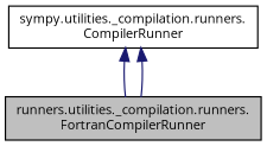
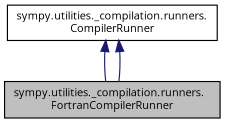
  digraph {
    fontname="Open Sans"
    node [color=black fontname="Open Sans" fontsize=10 shape=record style=filled]
    edge [color=midnightblue dir=back fontname="Open Sans" fontsize=10 labelfontname=Helvetica labelfontsize=10 style=solid]
-   n1 [fillcolor=grey75 fontcolor=black height=0.2 label="runners.utilities._compilation.runners.\lFortranCompilerRunner" width=0.4]
+   n1 [fillcolor=grey75 fontcolor=black height=0.2 label="sympy.utilities._compilation.runners.\lFortranCompilerRunner" width=0.4]
    n2 [fillcolor=white height=0.2 label="sympy.utilities._compilation.runners.\lCompilerRunner" width=0.4]
    n2 -> n1
    n2 -> n1
  }
